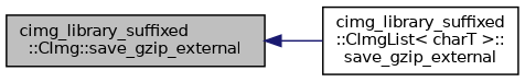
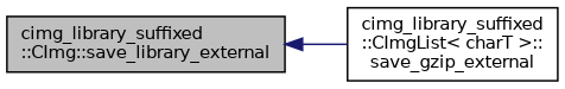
  digraph {
    rankdir=LR
    node [color=black fontname=Helvetica fontsize=10 shape=record style=filled]
-   n1 [fillcolor=grey75 fontcolor=black height=0.2 label="cimg_library_suffixed\l::CImg::save_gzip_external" width=0.4]
+   n1 [fillcolor=grey75 fontcolor=black height=0.2 label="cimg_library_suffixed\l::CImg::save_library_external" width=0.4]
    n2 [fillcolor=white height=0.2 label="cimg_library_suffixed\l::CImgList\< charT \>::\lsave_gzip_external" width=0.4]
    n1 -> n2 [color=midnightblue dir=back fontname=Helvetica fontsize=10 labelfontname=Helvetica labelfontsize=10 style=solid]
  }
